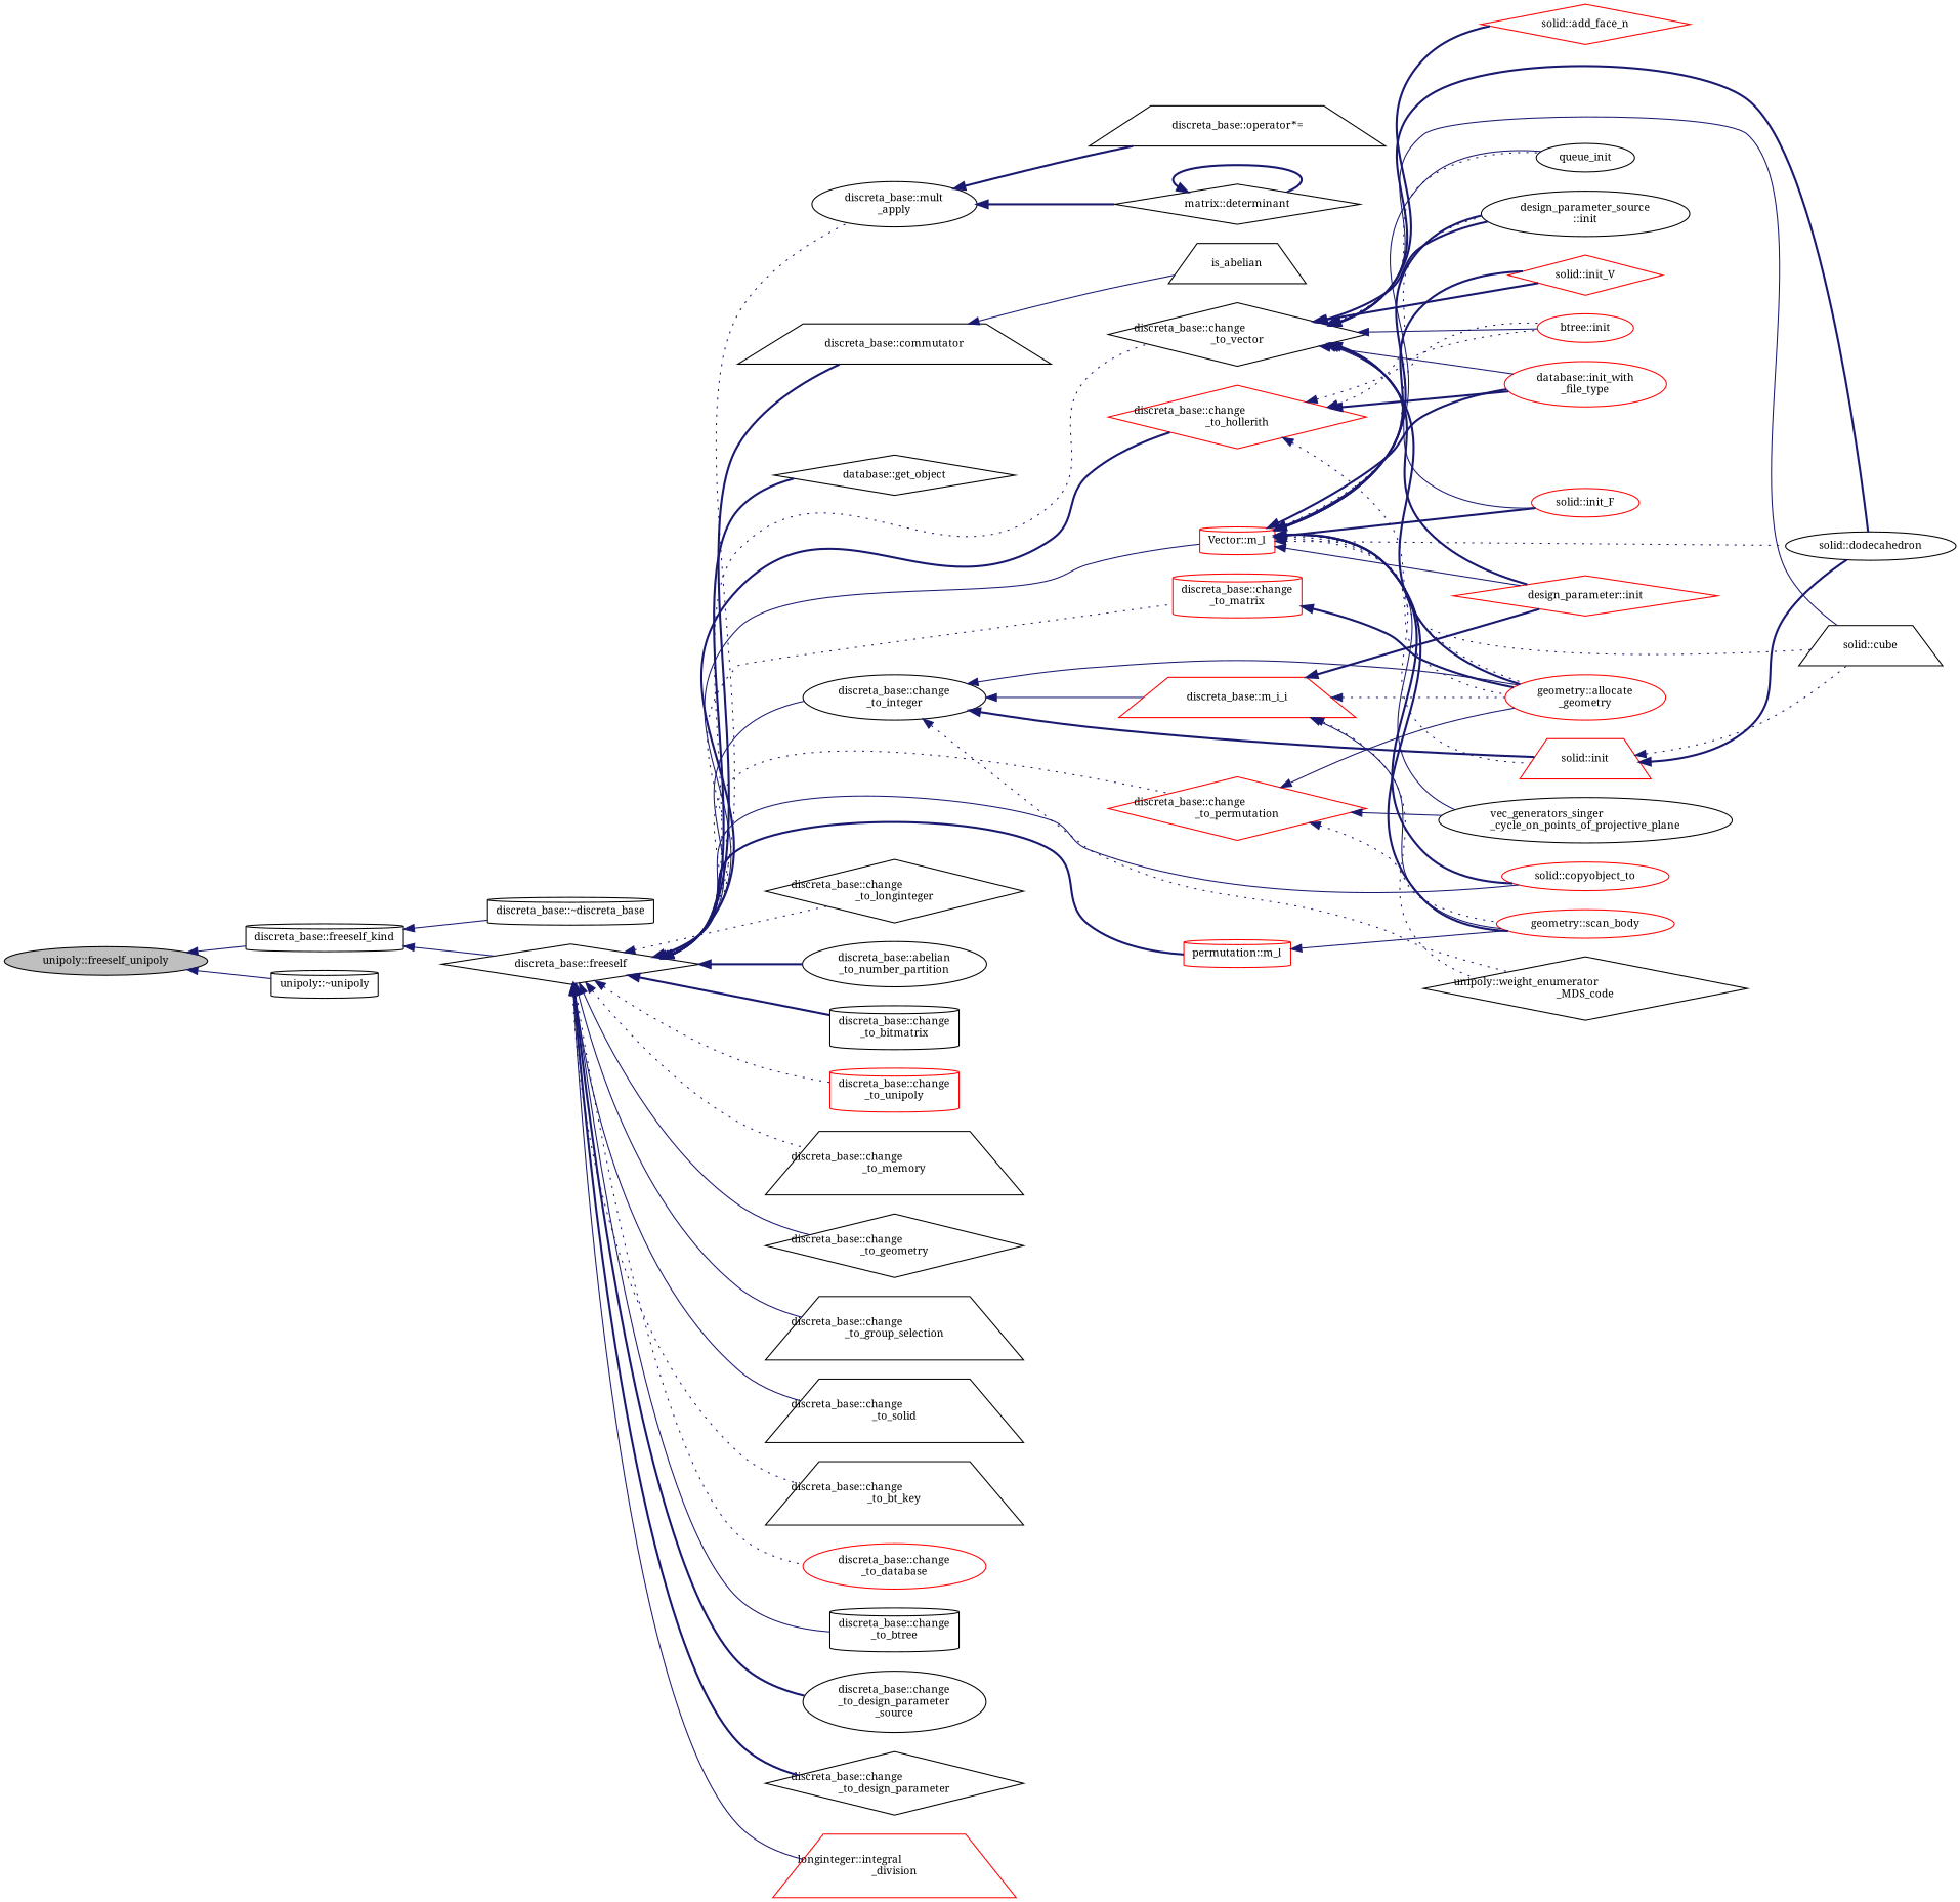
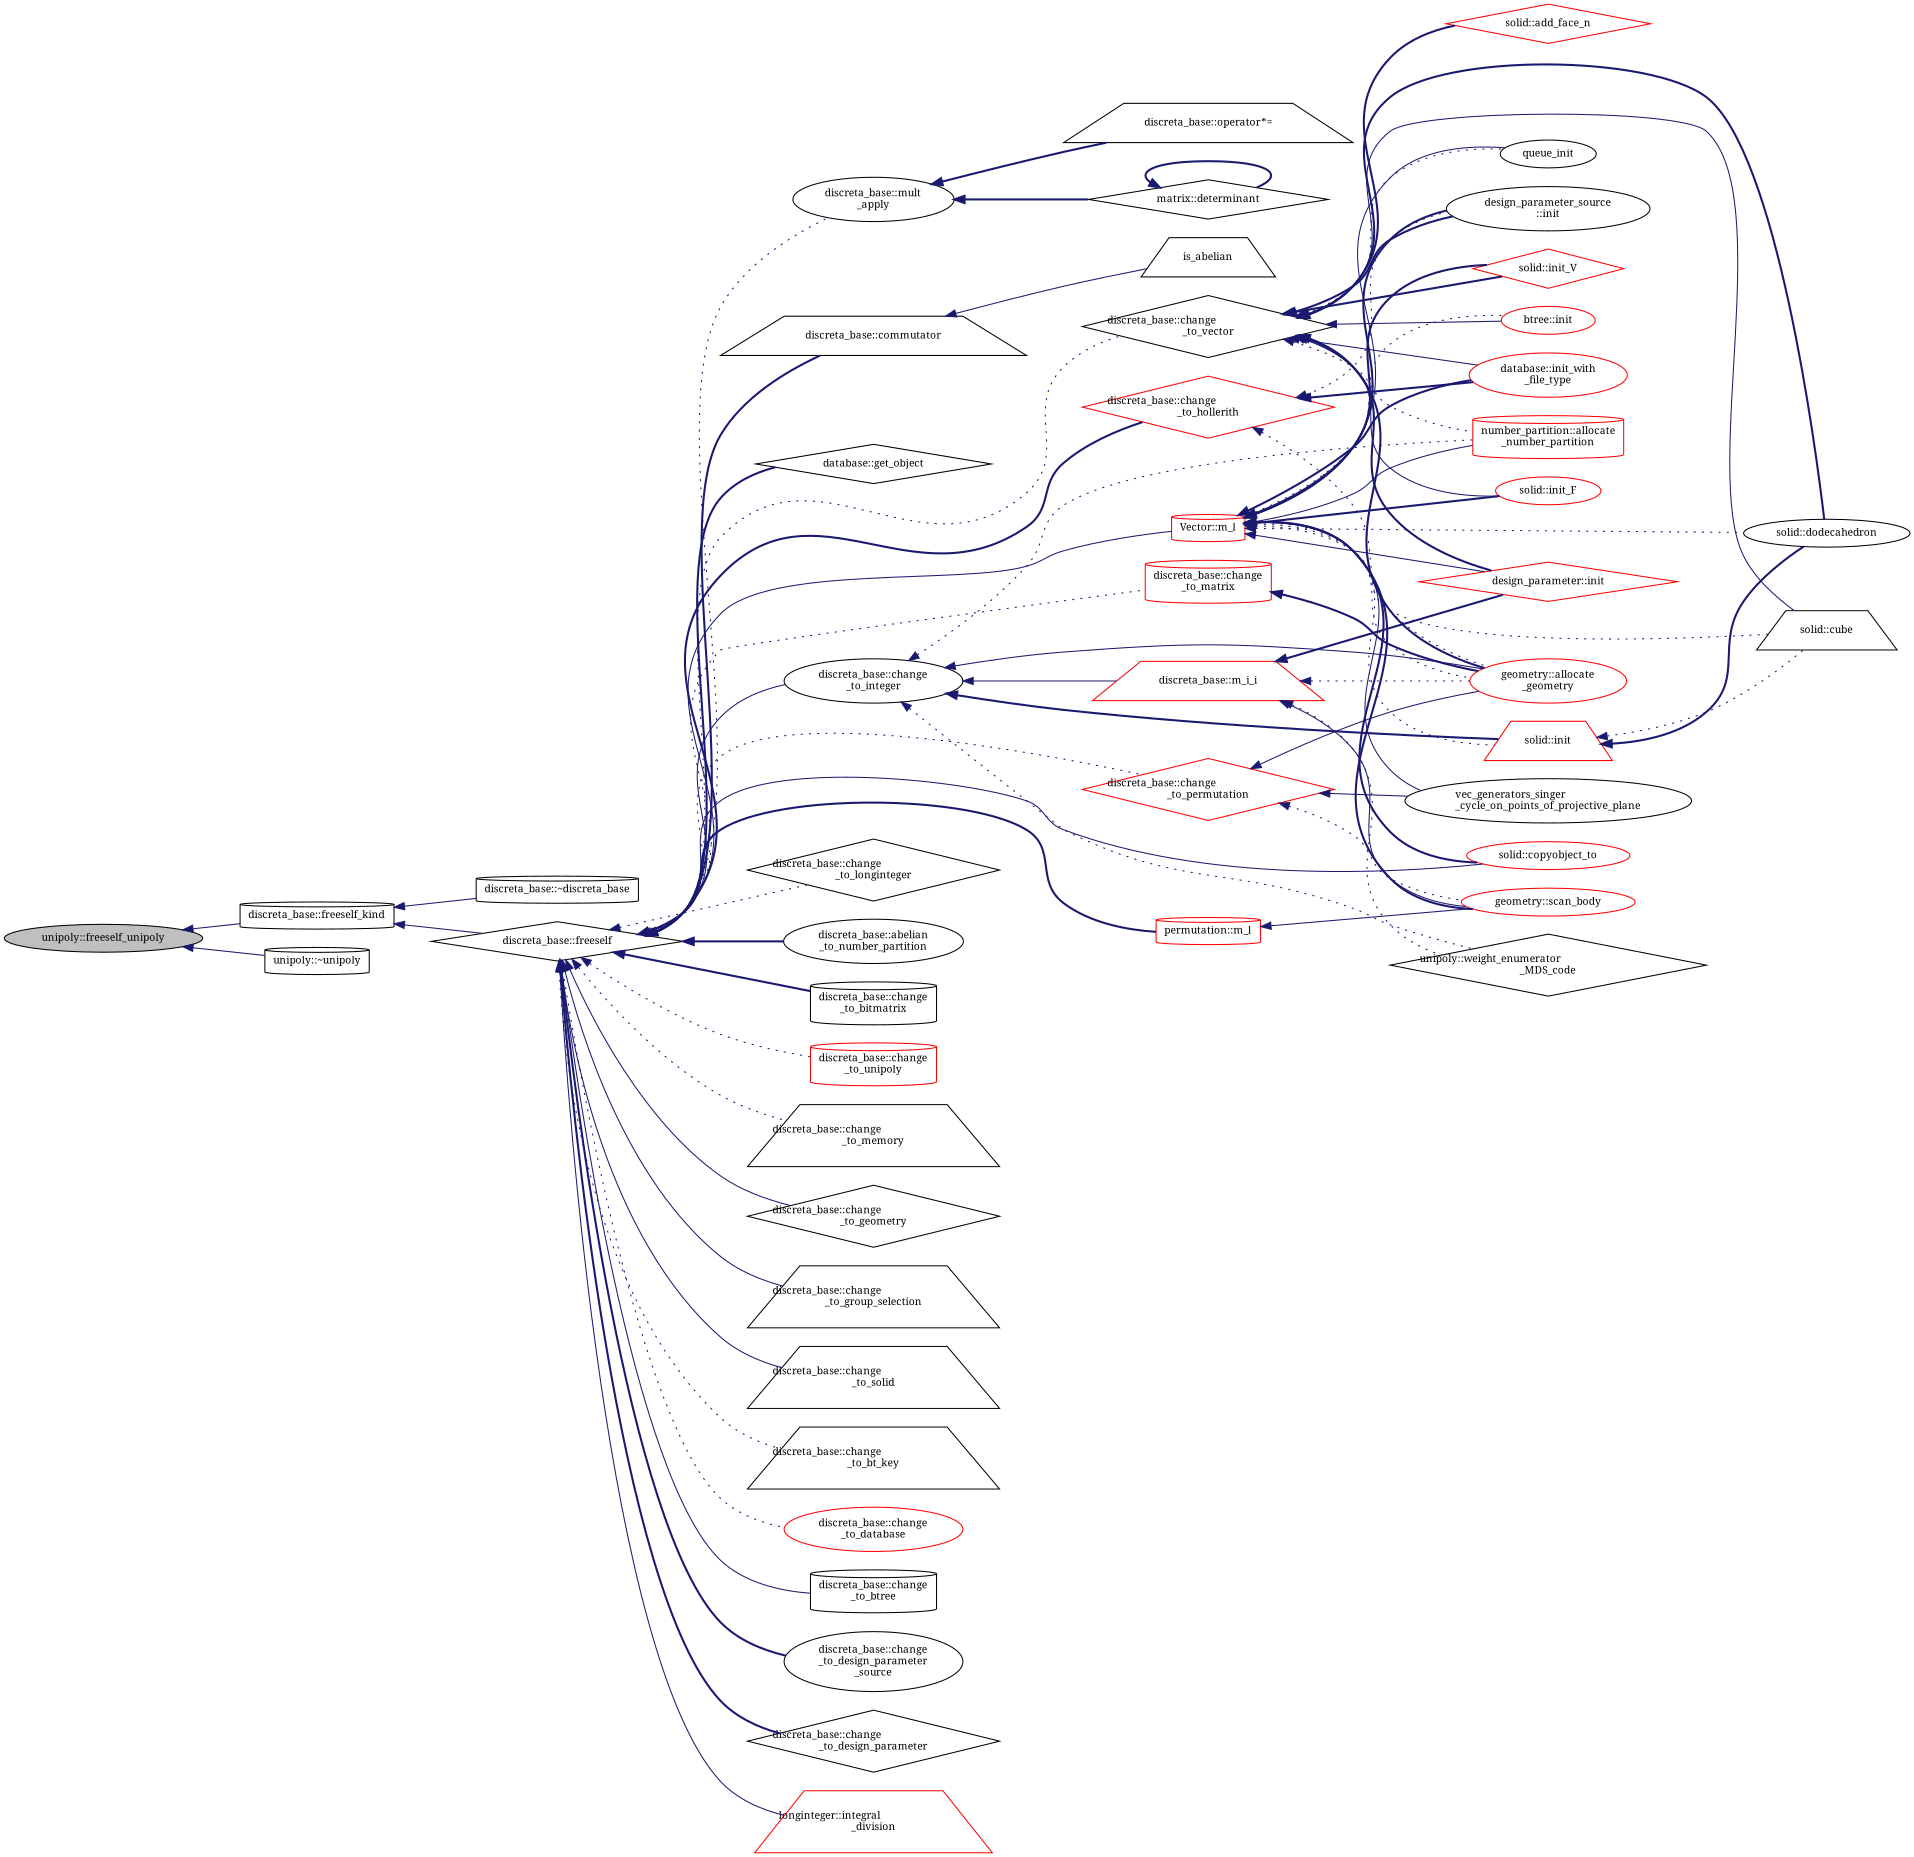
  digraph {
    fontname="Noto Serif"
    rankdir=LR
    node [color=black fillcolor=white fontname="Noto Serif" fontsize=10 shape=ellipse style=filled]
    edge [color=midnightblue dir=back fontname="Noto Serif" fontsize=10 labelfontname=Helvetica labelfontsize=10 style=bold]
    n1 [fillcolor=grey75 fontcolor=black height=0.2 label="unipoly::freeself_unipoly" width=0.4]
    n2 [height=0.2 label="discreta_base::freeself_kind" shape=cylinder width=0.4]
    n3 [height=0.2 label="unipoly::~unipoly" shape=cylinder width=0.4]
    n4 [height=0.2 label="discreta_base::~discreta_base" shape=cylinder width=0.4]
    n5 [height=0.2 label="discreta_base::freeself" shape=diamond width=0.4]
    n6 [height=0.2 label="discreta_base::mult\l_apply" width=0.4]
    n7 [height=0.2 label="discreta_base::commutator" shape=trapezium width=0.4]
    n8 [height=0.2 label="database::get_object" shape=diamond width=0.4]
    n9 [height=0.2 label="discreta_base::change\l_to_integer" width=0.4]
    n10 [height=0.2 label="discreta_base::change\l_to_longinteger" shape=diamond width=0.4]
    n11 [height=0.2 label="discreta_base::change\l_to_vector" shape=diamond width=0.4]
    n12 [color=red height=0.2 label="discreta_base::change\l_to_permutation" shape=diamond width=0.4]
    n13 [height=0.2 label="discreta_base::abelian\l_to_number_partition" width=0.4]
    n14 [color=red height=0.2 label="discreta_base::change\l_to_matrix" shape=cylinder width=0.4]
    n15 [height=0.2 label="discreta_base::change\l_to_bitmatrix" shape=cylinder width=0.4]
    n16 [color=red height=0.2 label="discreta_base::change\l_to_unipoly" shape=cylinder width=0.4]
    n17 [height=0.2 label="discreta_base::change\l_to_memory" shape=trapezium width=0.4]
    n18 [height=0.2 label="discreta_base::change\l_to_geometry" shape=diamond width=0.4]
    n19 [color=red height=0.2 label="discreta_base::change\l_to_hollerith" shape=diamond width=0.4]
    n20 [height=0.2 label="discreta_base::change\l_to_group_selection" shape=trapezium width=0.4]
    n21 [height=0.2 label="discreta_base::change\l_to_solid" shape=trapezium width=0.4]
    n22 [height=0.2 label="discreta_base::change\l_to_bt_key" shape=trapezium width=0.4]
    n23 [color=red height=0.2 label="discreta_base::change\l_to_database" width=0.4]
    n24 [height=0.2 label="discreta_base::change\l_to_btree" shape=cylinder width=0.4]
    n25 [height=0.2 label="discreta_base::change\l_to_design_parameter\l_source" width=0.4]
    n26 [height=0.2 label="discreta_base::change\l_to_design_parameter" shape=diamond width=0.4]
    n27 [color=red height=0.2 label="longinteger::integral\l_division" shape=trapezium width=0.4]
    n28 [color=red height=0.2 label="permutation::m_l" shape=cylinder width=0.4]
    n29 [color=red height=0.2 label="solid::copyobject_to" width=0.4]
    n30 [color=red height=0.2 label="Vector::m_l" shape=cylinder width=0.4]
    n31 [height=0.2 label="discreta_base::operator*=" shape=trapezium width=0.4]
    n32 [height=0.2 label="matrix::determinant" shape=diamond width=0.4]
    n33 [height=0.2 label=is_abelian shape=trapezium width=0.4]
    n34 [color=red height=0.2 label="discreta_base::m_i_i" shape=trapezium width=0.4]
    n35 [color=red height=0.2 label="geometry::allocate\l_geometry" width=0.4]
    n36 [height=0.2 label="unipoly::weight_enumerator\l_MDS_code" shape=diamond width=0.4]
+   n37 [color=red height=0.2 label="number_partition::allocate\l_number_partition" shape=cylinder width=0.4]
    n38 [color=red height=0.2 label="solid::init" shape=trapezium width=0.4]
    n39 [color=red height=0.2 label="design_parameter::init" shape=diamond width=0.4]
    n40 [height=0.2 label="solid::cube" shape=trapezium width=0.4]
    n41 [height=0.2 label="solid::dodecahedron" width=0.4]
    n42 [color=red height=0.2 label="btree::init" width=0.4]
    n43 [color=red height=0.2 label="database::init_with\l_file_type" width=0.4]
    n44 [height=0.2 label="design_parameter_source\l::init" width=0.4]
    n45 [height=0.2 label=queue_init width=0.4]
    n46 [color=red height=0.2 label="solid::init_V" shape=diamond width=0.4]
    n47 [color=red height=0.2 label="solid::init_F" width=0.4]
    n48 [color=red height=0.2 label="solid::add_face_n" shape=diamond width=0.4]
    n49 [color=red height=0.2 label="geometry::scan_body" width=0.4]
    n50 [height=0.2 label="vec_generators_singer\l_cycle_on_points_of_projective_plane" width=0.4]
    n1 -> n2 [style=solid]
    n1 -> n3 [style=solid]
    n2 -> n4 [style=solid]
    n2 -> n5 [style=solid]
    n5 -> n6 [style=dotted]
    n5 -> n7
    n5 -> n8
    n5 -> n9 [style=solid]
    n5 -> n10 [style=dotted]
    n5 -> n11 [style=dotted]
    n5 -> n12 [style=dotted]
    n5 -> n13
    n5 -> n14 [style=dotted]
    n5 -> n15
    n5 -> n16 [style=dotted]
    n5 -> n17 [style=dotted]
    n5 -> n18 [style=solid]
    n5 -> n19
    n5 -> n20 [style=solid]
    n5 -> n21 [style=solid]
    n5 -> n22 [style=dotted]
    n5 -> n23 [style=dotted]
    n5 -> n24 [style=solid]
    n5 -> n25
    n5 -> n26
    n5 -> n27 [style=solid]
    n5 -> n28
    n5 -> n29 [style=solid]
    n5 -> n30 [style=solid]
    n6 -> n31
    n6 -> n32
    n7 -> n33 [style=solid]
    n9 -> n34 [style=solid]
    n9 -> n35 [style=solid]
    n9 -> n36 [style=dotted]
+   n9 -> n37 [style=dotted]
    n9 -> n38
    n11 -> n35
+   n11 -> n37 [style=dotted]
    n11 -> n39
    n11 -> n40 [style=solid]
    n11 -> n41
    n11 -> n42 [style=solid]
    n11 -> n43 [style=solid]
    n11 -> n44
    n11 -> n45 [style=dotted]
    n11 -> n46
    n11 -> n47 [style=solid]
    n11 -> n48
    n12 -> n35 [style=solid]
    n12 -> n49 [style=dotted]
    n12 -> n50 [style=solid]
    n14 -> n35
    n19 -> n35 [style=dotted]
-   n19 -> n42 [style=dotted]
    n19 -> n43
    n19 -> n44 [style=dotted]
    n28 -> n49 [style=solid]
    n30 -> n29
    n30 -> n35 [style=dotted]
+   n30 -> n37 [style=solid]
    n30 -> n38 [style=dotted]
    n30 -> n39 [style=solid]
    n30 -> n40 [style=dotted]
    n30 -> n41 [style=dotted]
    n30 -> n42 [style=dotted]
    n30 -> n43
    n30 -> n44
    n30 -> n45 [style=solid]
    n30 -> n46
    n30 -> n47
    n30 -> n49
    n30 -> n50 [style=solid]
    n32 -> n32
    n34 -> n35 [style=dotted]
    n34 -> n36 [style=dotted]
    n34 -> n39
    n34 -> n49 [style=solid]
    n38 -> n40 [style=dotted]
    n38 -> n41
  }
